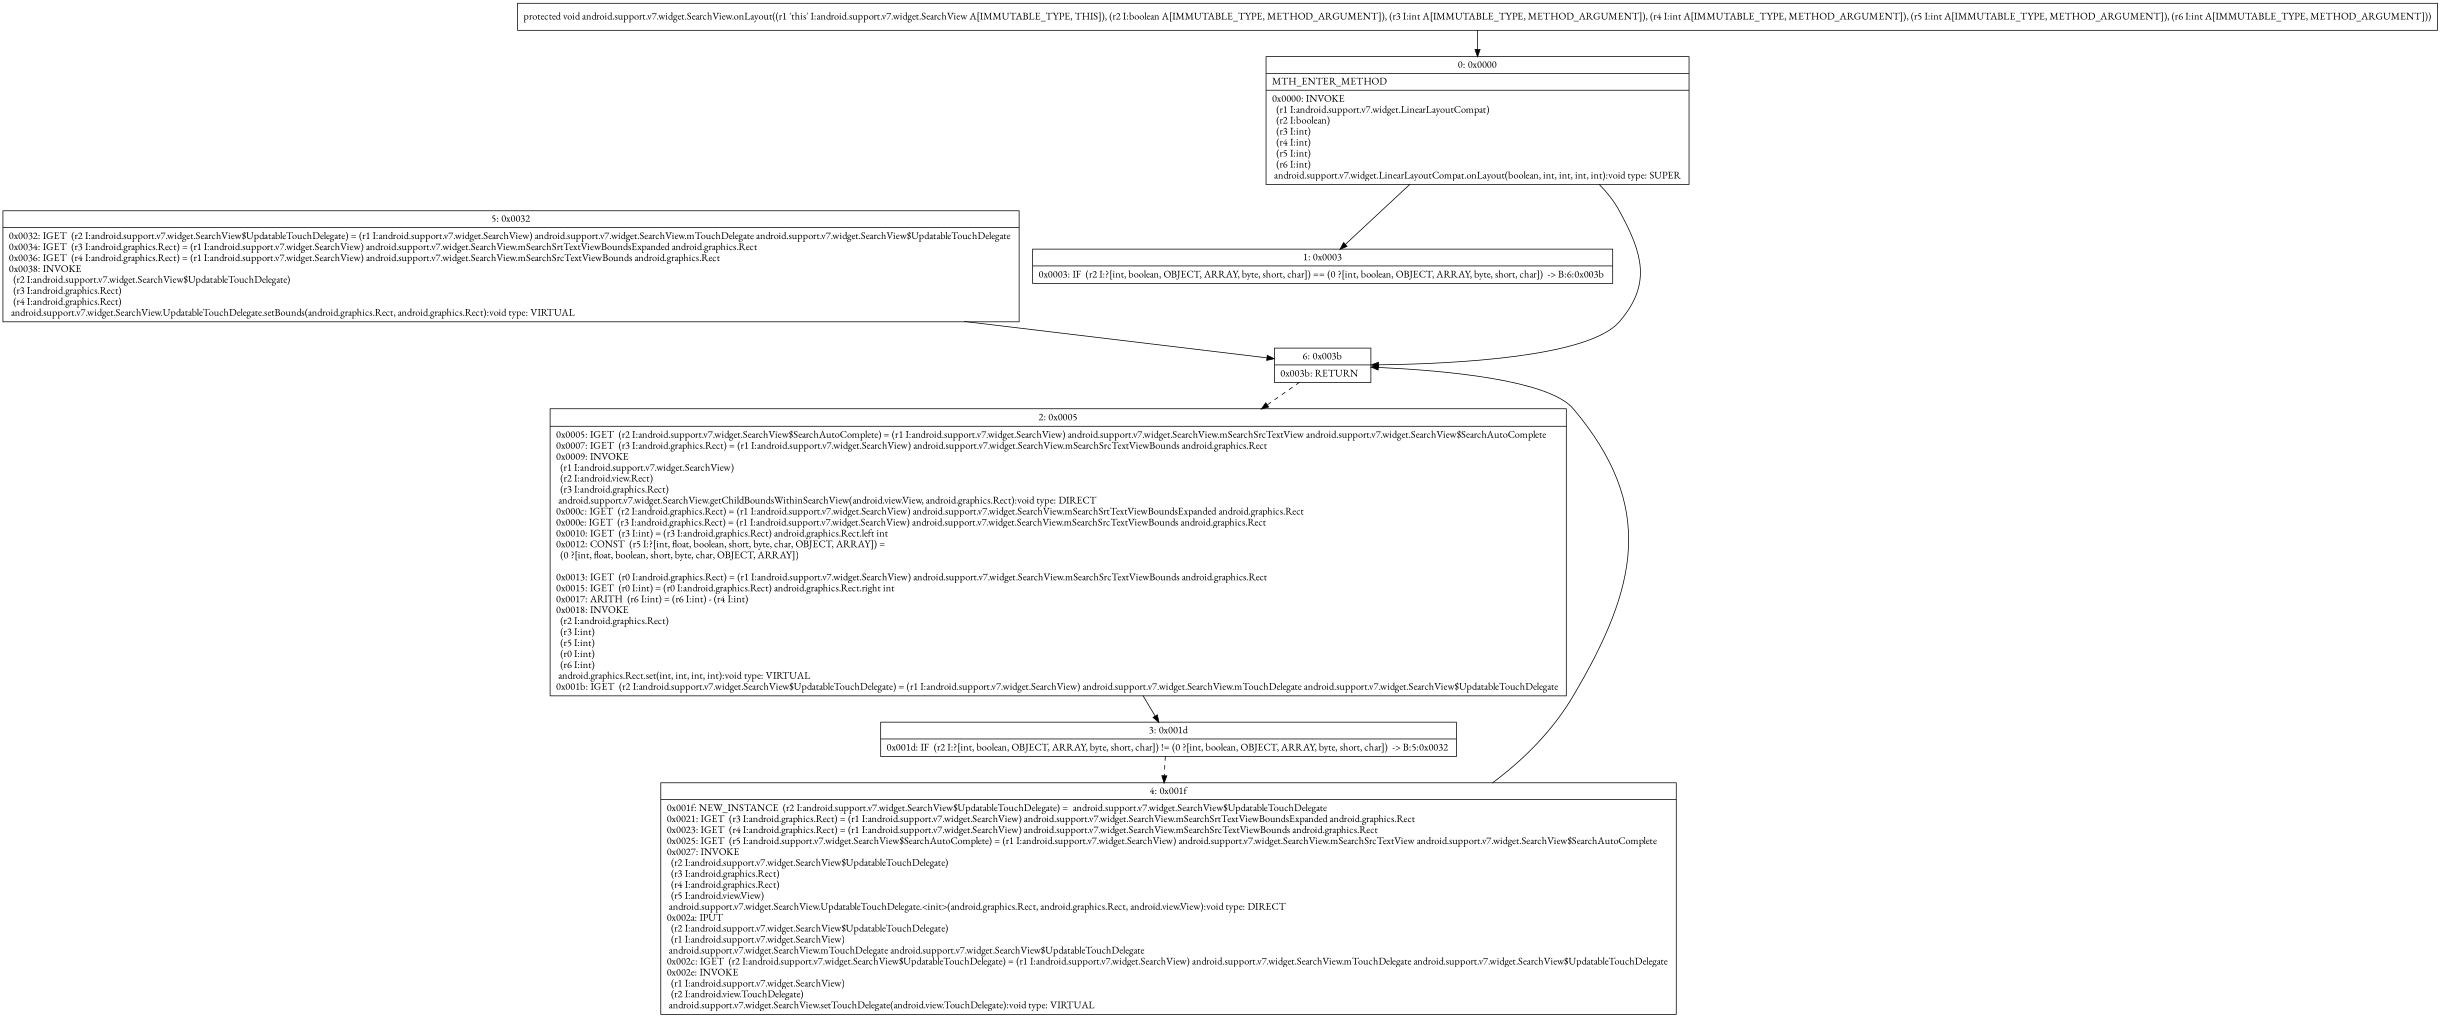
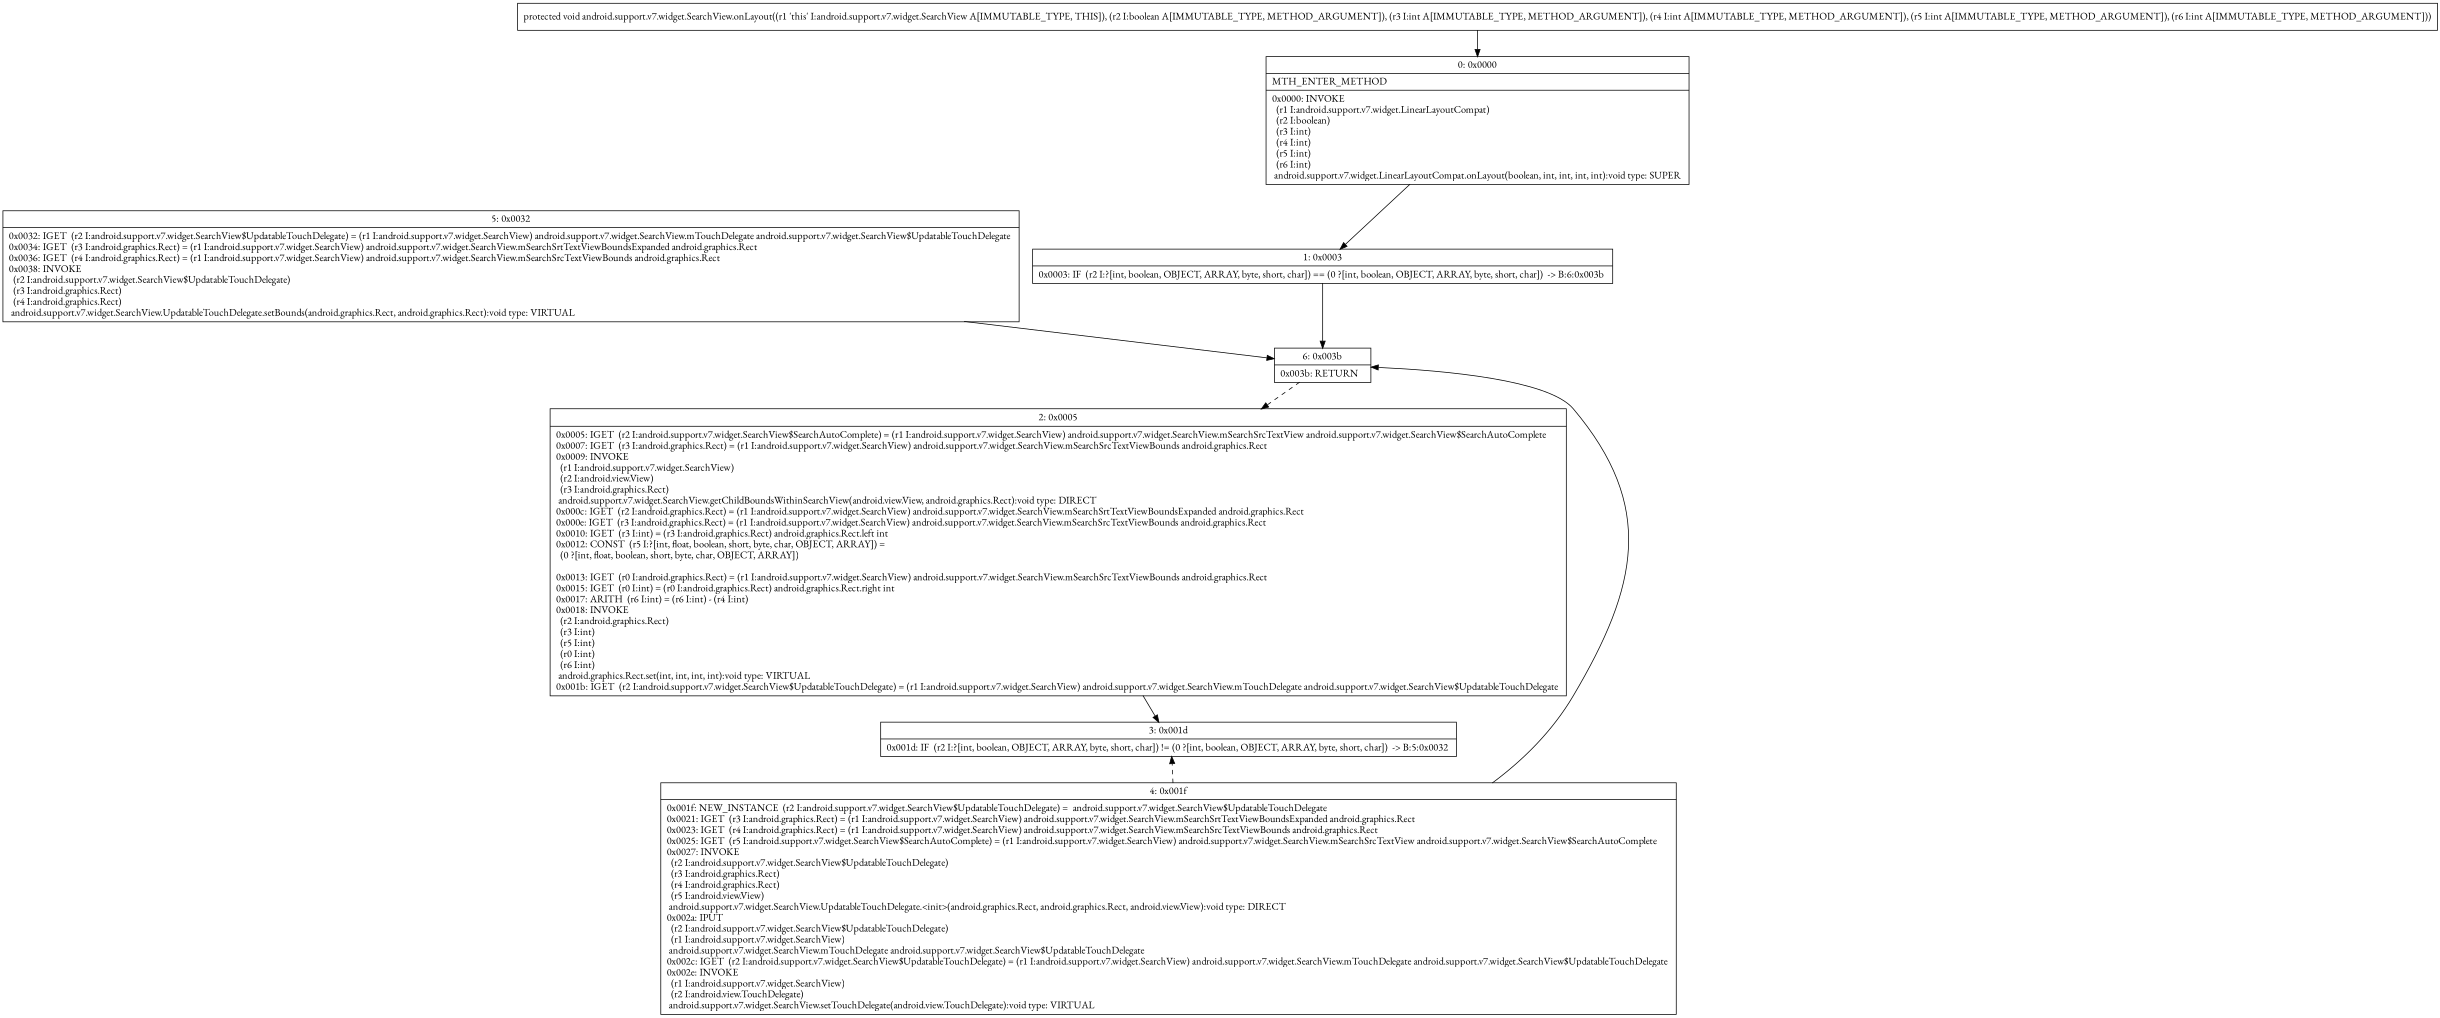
  digraph {
    fontname="EB Garamond"
    node [fontname="EB Garamond" shape=record]
    edge [fontname="EB Garamond"]
    n1 [label="{0\:\ 0x0000|MTH_ENTER_METHOD\l|0x0000: INVOKE  \l  (r1 I:android.support.v7.widget.LinearLayoutCompat)\l  (r2 I:boolean)\l  (r3 I:int)\l  (r4 I:int)\l  (r5 I:int)\l  (r6 I:int)\l android.support.v7.widget.LinearLayoutCompat.onLayout(boolean, int, int, int, int):void type: SUPER \l}"]
    n2 [label="{1\:\ 0x0003|0x0003: IF  (r2 I:?[int, boolean, OBJECT, ARRAY, byte, short, char]) == (0 ?[int, boolean, OBJECT, ARRAY, byte, short, char])  \-\> B:6:0x003b \l}"]
    n3 [label="{6\:\ 0x003b|0x003b: RETURN   \l}"]
-   n4 [label="{2\:\ 0x0005|0x0005: IGET  (r2 I:android.support.v7.widget.SearchView$SearchAutoComplete) = (r1 I:android.support.v7.widget.SearchView) android.support.v7.widget.SearchView.mSearchSrcTextView android.support.v7.widget.SearchView$SearchAutoComplete \l0x0007: IGET  (r3 I:android.graphics.Rect) = (r1 I:android.support.v7.widget.SearchView) android.support.v7.widget.SearchView.mSearchSrcTextViewBounds android.graphics.Rect \l0x0009: INVOKE  \l  (r1 I:android.support.v7.widget.SearchView)\l  (r2 I:android.view.Rect)\l  (r3 I:android.graphics.Rect)\l android.support.v7.widget.SearchView.getChildBoundsWithinSearchView(android.view.View, android.graphics.Rect):void type: DIRECT \l0x000c: IGET  (r2 I:android.graphics.Rect) = (r1 I:android.support.v7.widget.SearchView) android.support.v7.widget.SearchView.mSearchSrtTextViewBoundsExpanded android.graphics.Rect \l0x000e: IGET  (r3 I:android.graphics.Rect) = (r1 I:android.support.v7.widget.SearchView) android.support.v7.widget.SearchView.mSearchSrcTextViewBounds android.graphics.Rect \l0x0010: IGET  (r3 I:int) = (r3 I:android.graphics.Rect) android.graphics.Rect.left int \l0x0012: CONST  (r5 I:?[int, float, boolean, short, byte, char, OBJECT, ARRAY]) = \l  (0 ?[int, float, boolean, short, byte, char, OBJECT, ARRAY])\l \l0x0013: IGET  (r0 I:android.graphics.Rect) = (r1 I:android.support.v7.widget.SearchView) android.support.v7.widget.SearchView.mSearchSrcTextViewBounds android.graphics.Rect \l0x0015: IGET  (r0 I:int) = (r0 I:android.graphics.Rect) android.graphics.Rect.right int \l0x0017: ARITH  (r6 I:int) = (r6 I:int) \- (r4 I:int) \l0x0018: INVOKE  \l  (r2 I:android.graphics.Rect)\l  (r3 I:int)\l  (r5 I:int)\l  (r0 I:int)\l  (r6 I:int)\l android.graphics.Rect.set(int, int, int, int):void type: VIRTUAL \l0x001b: IGET  (r2 I:android.support.v7.widget.SearchView$UpdatableTouchDelegate) = (r1 I:android.support.v7.widget.SearchView) android.support.v7.widget.SearchView.mTouchDelegate android.support.v7.widget.SearchView$UpdatableTouchDelegate \l}"]
+   n4 [label="{2\:\ 0x0005|0x0005: IGET  (r2 I:android.support.v7.widget.SearchView$SearchAutoComplete) = (r1 I:android.support.v7.widget.SearchView) android.support.v7.widget.SearchView.mSearchSrcTextView android.support.v7.widget.SearchView$SearchAutoComplete \l0x0007: IGET  (r3 I:android.graphics.Rect) = (r1 I:android.support.v7.widget.SearchView) android.support.v7.widget.SearchView.mSearchSrcTextViewBounds android.graphics.Rect \l0x0009: INVOKE  \l  (r1 I:android.support.v7.widget.SearchView)\l  (r2 I:android.view.View)\l  (r3 I:android.graphics.Rect)\l android.support.v7.widget.SearchView.getChildBoundsWithinSearchView(android.view.View, android.graphics.Rect):void type: DIRECT \l0x000c: IGET  (r2 I:android.graphics.Rect) = (r1 I:android.support.v7.widget.SearchView) android.support.v7.widget.SearchView.mSearchSrtTextViewBoundsExpanded android.graphics.Rect \l0x000e: IGET  (r3 I:android.graphics.Rect) = (r1 I:android.support.v7.widget.SearchView) android.support.v7.widget.SearchView.mSearchSrcTextViewBounds android.graphics.Rect \l0x0010: IGET  (r3 I:int) = (r3 I:android.graphics.Rect) android.graphics.Rect.left int \l0x0012: CONST  (r5 I:?[int, float, boolean, short, byte, char, OBJECT, ARRAY]) = \l  (0 ?[int, float, boolean, short, byte, char, OBJECT, ARRAY])\l \l0x0013: IGET  (r0 I:android.graphics.Rect) = (r1 I:android.support.v7.widget.SearchView) android.support.v7.widget.SearchView.mSearchSrcTextViewBounds android.graphics.Rect \l0x0015: IGET  (r0 I:int) = (r0 I:android.graphics.Rect) android.graphics.Rect.right int \l0x0017: ARITH  (r6 I:int) = (r6 I:int) \- (r4 I:int) \l0x0018: INVOKE  \l  (r2 I:android.graphics.Rect)\l  (r3 I:int)\l  (r5 I:int)\l  (r0 I:int)\l  (r6 I:int)\l android.graphics.Rect.set(int, int, int, int):void type: VIRTUAL \l0x001b: IGET  (r2 I:android.support.v7.widget.SearchView$UpdatableTouchDelegate) = (r1 I:android.support.v7.widget.SearchView) android.support.v7.widget.SearchView.mTouchDelegate android.support.v7.widget.SearchView$UpdatableTouchDelegate \l}"]
    n5 [label="{3\:\ 0x001d|0x001d: IF  (r2 I:?[int, boolean, OBJECT, ARRAY, byte, short, char]) != (0 ?[int, boolean, OBJECT, ARRAY, byte, short, char])  \-\> B:5:0x0032 \l}"]
    n6 [label="{4\:\ 0x001f|0x001f: NEW_INSTANCE  (r2 I:android.support.v7.widget.SearchView$UpdatableTouchDelegate) =  android.support.v7.widget.SearchView$UpdatableTouchDelegate \l0x0021: IGET  (r3 I:android.graphics.Rect) = (r1 I:android.support.v7.widget.SearchView) android.support.v7.widget.SearchView.mSearchSrtTextViewBoundsExpanded android.graphics.Rect \l0x0023: IGET  (r4 I:android.graphics.Rect) = (r1 I:android.support.v7.widget.SearchView) android.support.v7.widget.SearchView.mSearchSrcTextViewBounds android.graphics.Rect \l0x0025: IGET  (r5 I:android.support.v7.widget.SearchView$SearchAutoComplete) = (r1 I:android.support.v7.widget.SearchView) android.support.v7.widget.SearchView.mSearchSrcTextView android.support.v7.widget.SearchView$SearchAutoComplete \l0x0027: INVOKE  \l  (r2 I:android.support.v7.widget.SearchView$UpdatableTouchDelegate)\l  (r3 I:android.graphics.Rect)\l  (r4 I:android.graphics.Rect)\l  (r5 I:android.view.View)\l android.support.v7.widget.SearchView.UpdatableTouchDelegate.\<init\>(android.graphics.Rect, android.graphics.Rect, android.view.View):void type: DIRECT \l0x002a: IPUT  \l  (r2 I:android.support.v7.widget.SearchView$UpdatableTouchDelegate)\l  (r1 I:android.support.v7.widget.SearchView)\l android.support.v7.widget.SearchView.mTouchDelegate android.support.v7.widget.SearchView$UpdatableTouchDelegate \l0x002c: IGET  (r2 I:android.support.v7.widget.SearchView$UpdatableTouchDelegate) = (r1 I:android.support.v7.widget.SearchView) android.support.v7.widget.SearchView.mTouchDelegate android.support.v7.widget.SearchView$UpdatableTouchDelegate \l0x002e: INVOKE  \l  (r1 I:android.support.v7.widget.SearchView)\l  (r2 I:android.view.TouchDelegate)\l android.support.v7.widget.SearchView.setTouchDelegate(android.view.TouchDelegate):void type: VIRTUAL \l}"]
    n7 [label="{5\:\ 0x0032|0x0032: IGET  (r2 I:android.support.v7.widget.SearchView$UpdatableTouchDelegate) = (r1 I:android.support.v7.widget.SearchView) android.support.v7.widget.SearchView.mTouchDelegate android.support.v7.widget.SearchView$UpdatableTouchDelegate \l0x0034: IGET  (r3 I:android.graphics.Rect) = (r1 I:android.support.v7.widget.SearchView) android.support.v7.widget.SearchView.mSearchSrtTextViewBoundsExpanded android.graphics.Rect \l0x0036: IGET  (r4 I:android.graphics.Rect) = (r1 I:android.support.v7.widget.SearchView) android.support.v7.widget.SearchView.mSearchSrcTextViewBounds android.graphics.Rect \l0x0038: INVOKE  \l  (r2 I:android.support.v7.widget.SearchView$UpdatableTouchDelegate)\l  (r3 I:android.graphics.Rect)\l  (r4 I:android.graphics.Rect)\l android.support.v7.widget.SearchView.UpdatableTouchDelegate.setBounds(android.graphics.Rect, android.graphics.Rect):void type: VIRTUAL \l}"]
    n8 [label="{protected void android.support.v7.widget.SearchView.onLayout((r1 'this' I:android.support.v7.widget.SearchView A[IMMUTABLE_TYPE, THIS]), (r2 I:boolean A[IMMUTABLE_TYPE, METHOD_ARGUMENT]), (r3 I:int A[IMMUTABLE_TYPE, METHOD_ARGUMENT]), (r4 I:int A[IMMUTABLE_TYPE, METHOD_ARGUMENT]), (r5 I:int A[IMMUTABLE_TYPE, METHOD_ARGUMENT]), (r6 I:int A[IMMUTABLE_TYPE, METHOD_ARGUMENT])) }"]
    n1 -> n2
-   n1 -> n3
+   n2 -> n3
    n3 -> n4 [style=dashed]
    n4 -> n5
-   n5 -> n6 [style=dashed]
+   n6 -> n5 [style=dashed]
    n6 -> n3
    n7 -> n3
    n8 -> n1
  }
